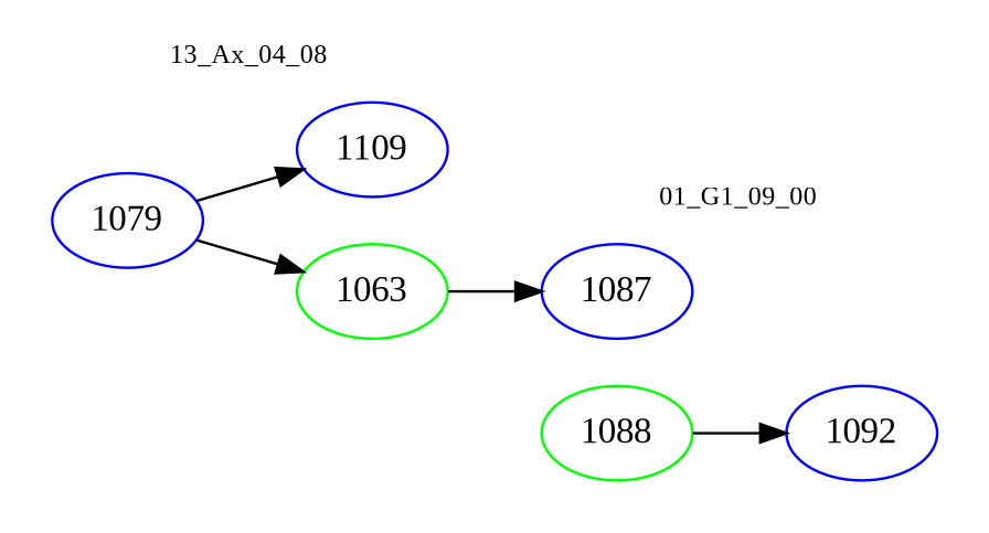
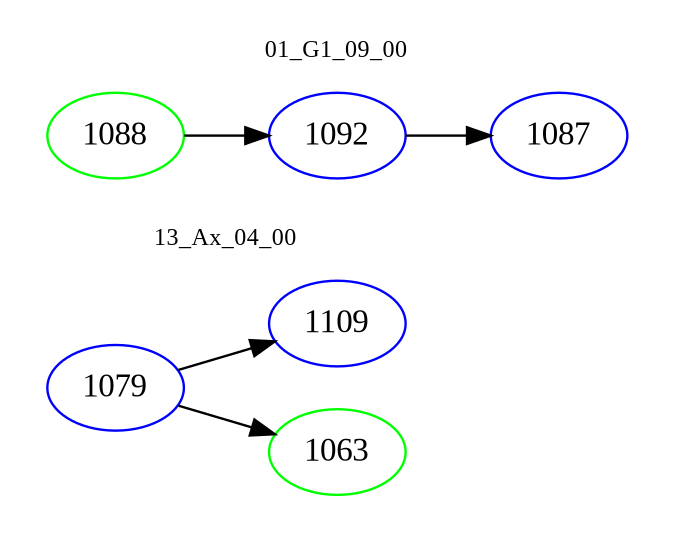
  digraph {
    fontname="Liberation Serif"
    rankdir=LR
    node [color=blue fontname="Liberation Serif"]
    edge [color=black fontname="Liberation Serif"]
    n1 [label=1079]
    n2 [color=green label=1063]
    n3 [label=1109]
    n4 [label=1092]
    n5 [label=1087]
    n6 [color=green label=1088]
    subgraph cluster_1 {
      color=white
      fontsize=10
-     label="13_Ax_04_08"
+     label="13_Ax_04_00"
      n1
      n2
      n3
    }
    subgraph cluster_2 {
      color=white
      fontsize=10
      label="01_G1_09_00"
      n4
      n5
      n6
    }
    n1 -> n2
    n1 -> n3
-   n2 -> n5
+   n4 -> n5
    n6 -> n4
  }
